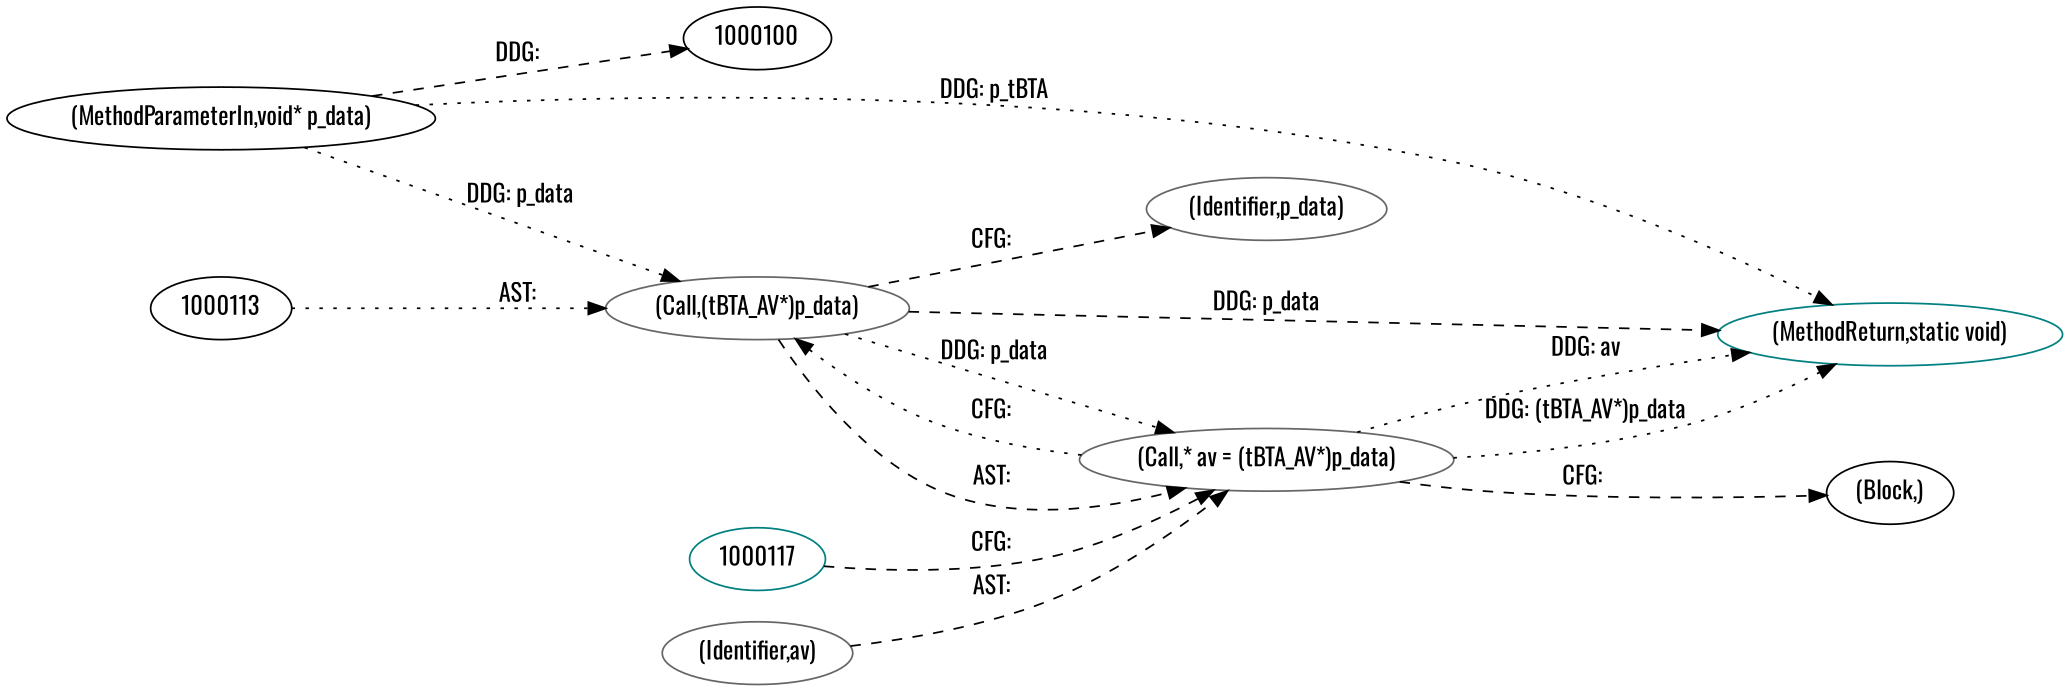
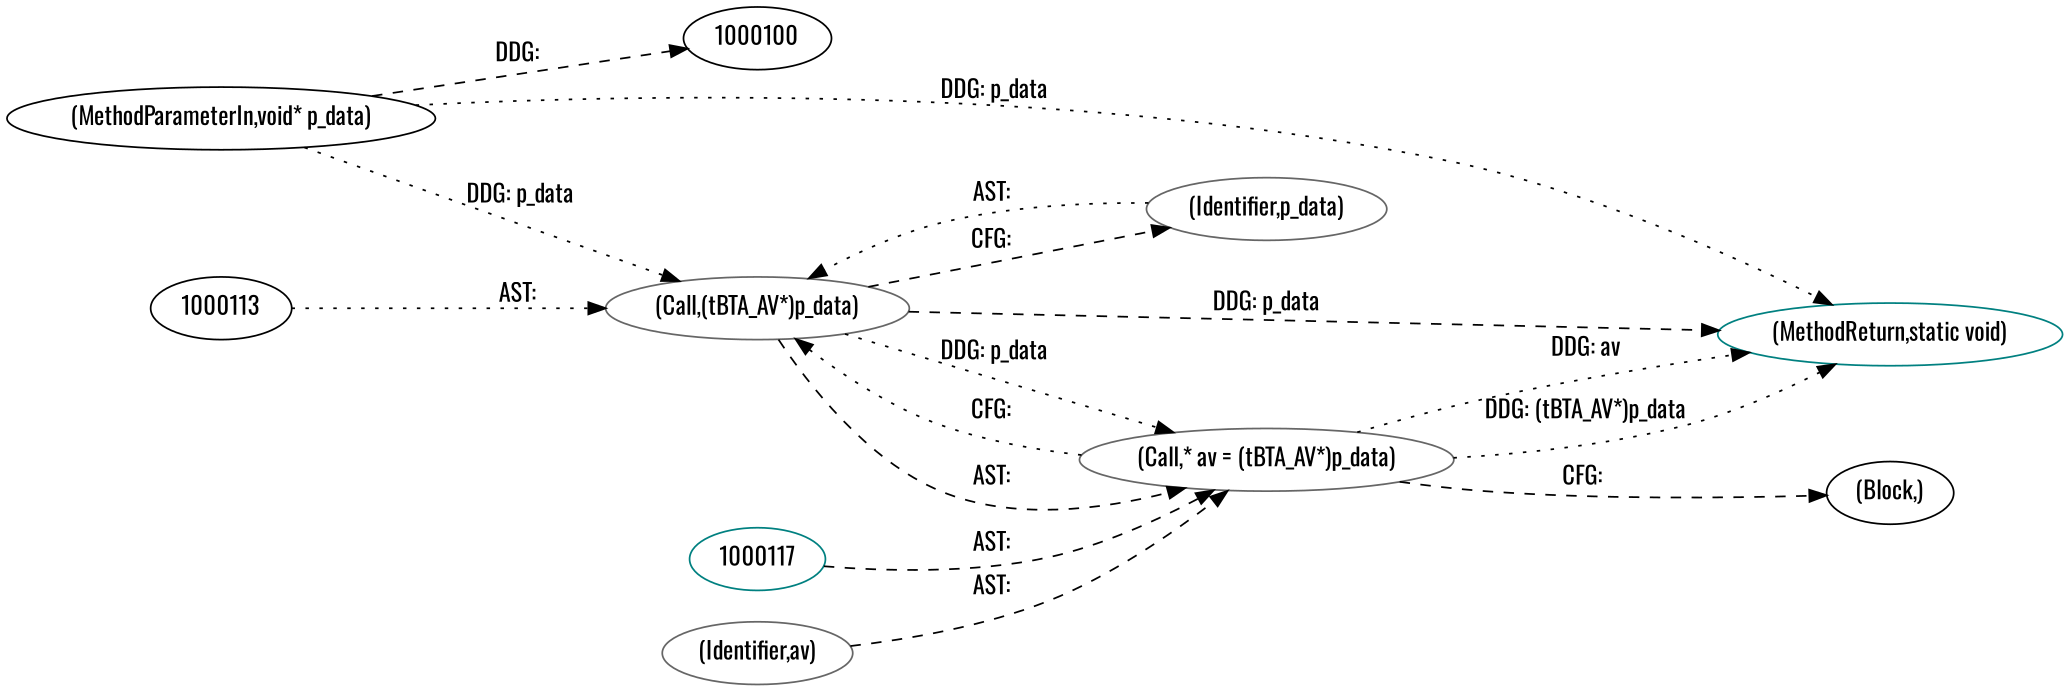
  digraph {
    fontname=Oswald
    rankdir=LR
    node [color=black fontname=Oswald]
    edge [fontname=Oswald style=dotted]
    n1 [label="(MethodParameterIn,void* p_data)"]
    n2 [color=gray40 label="(Call,(tBTA_AV*)p_data)"]
    n3 [color=teal label="(MethodReturn,static void)"]
    1000100
    n5 [color=gray40 label="(Call,* av = (tBTA_AV*)p_data)"]
    n6 [color=gray40 label="(Identifier,p_data)"]
    n7 [label="(Block,)"]
    n8 [color=gray40 label="(Identifier,av)"]
    1000113
    1000117 [color=teal]
    n1 -> n2 [label="DDG: p_data"]
-   n1 -> n3 [label="DDG: p_tBTA"]
+   n1 -> n3 [label="DDG: p_data"]
    n1 -> 1000100 [label="DDG: " style=dashed]
    n2 -> n3 [label="DDG: p_data" style=dashed]
    n2 -> n5 [label="AST: " style=dashed]
    n2 -> n5 [label="DDG: p_data"]
    n2 -> n6 [label="CFG: " style=dashed]
    n5 -> n2 [label="CFG: "]
    n5 -> n3 [label="DDG: (tBTA_AV*)p_data"]
    n5 -> n3 [label="DDG: av"]
    n5 -> n7 [label="CFG: " style=dashed]
+   n6 -> n2 [label="AST: "]
    n8 -> n5 [label="AST: " style=dashed]
    1000113 -> n2 [label="AST: "]
-   1000117 -> n5 [label="CFG: " style=dashed]
+   1000117 -> n5 [label="AST: " style=dashed]
  }
